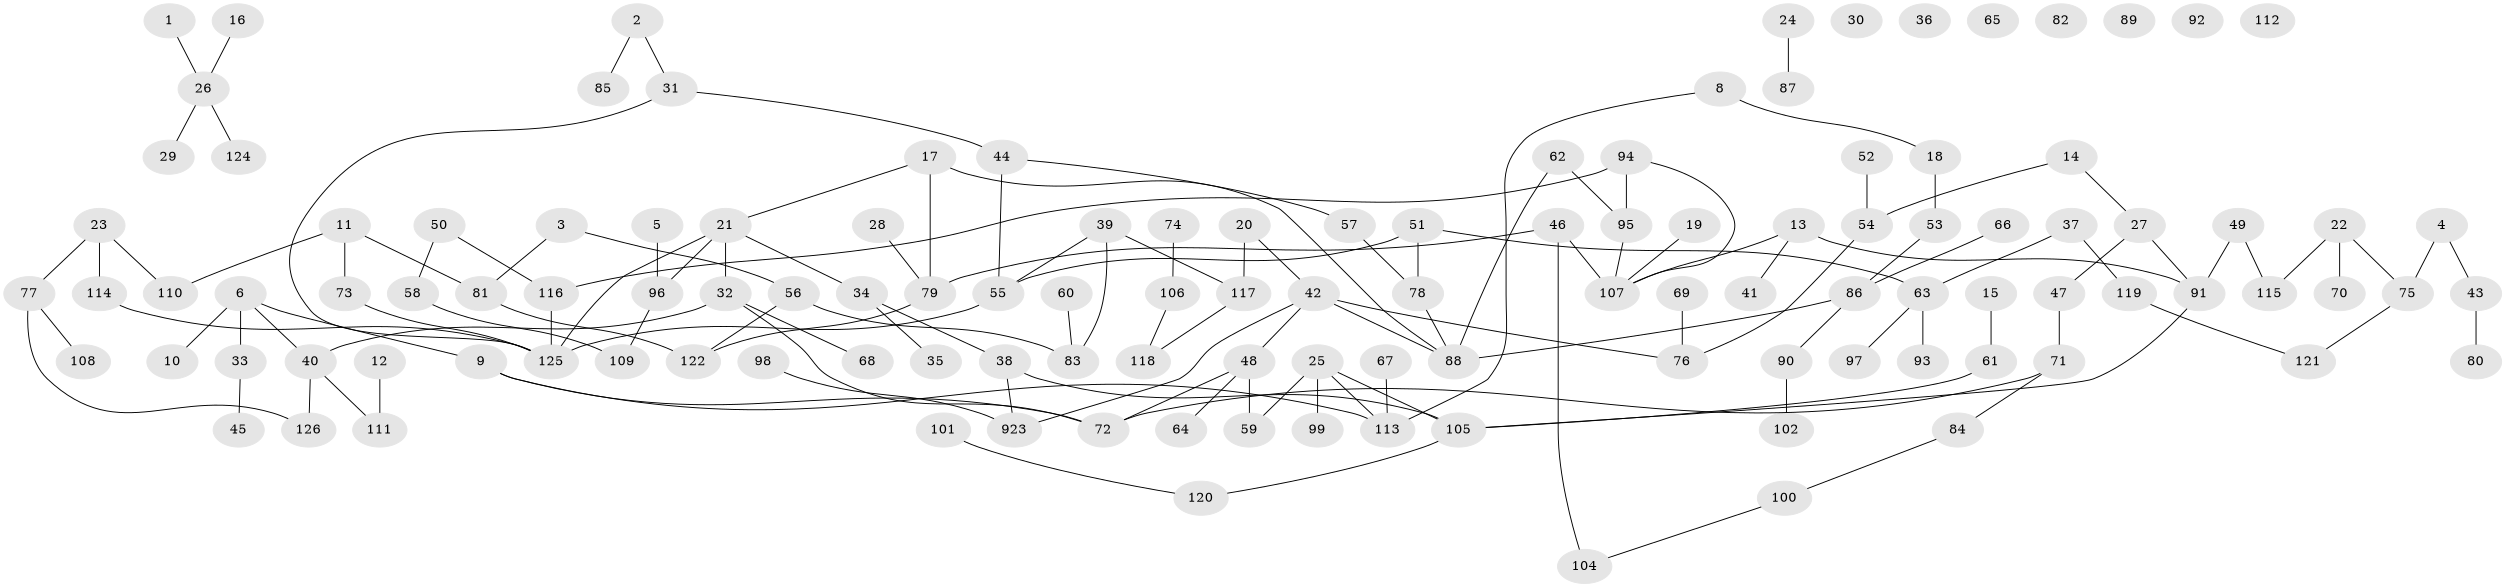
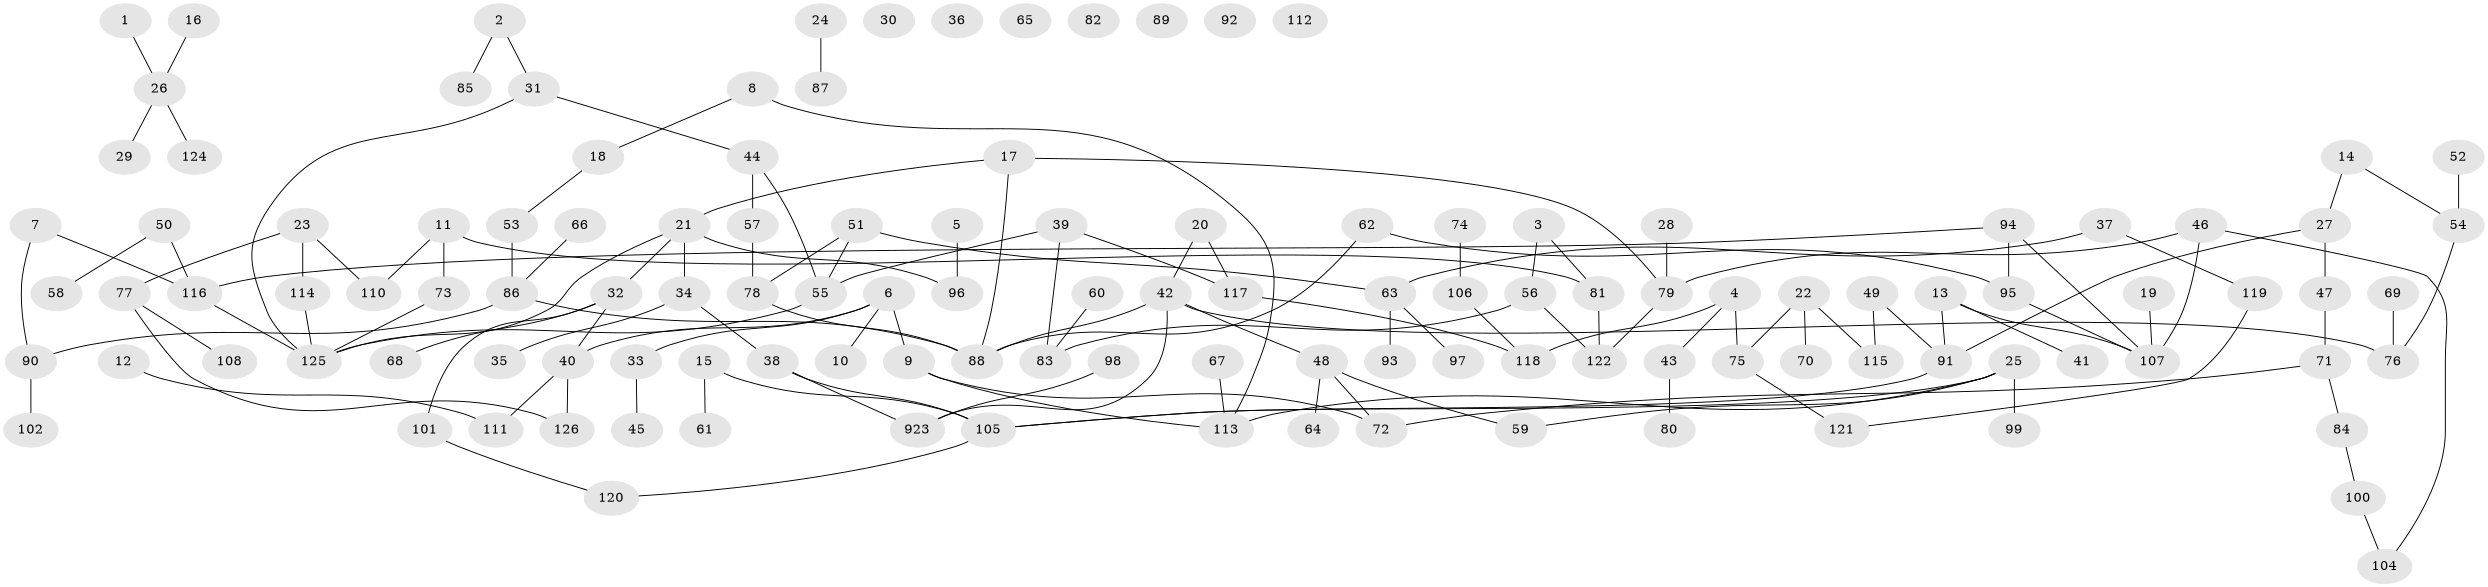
  graph {
    node [color=gray90 style=filled]
    1
    26
    29
    124
    2
    31
    85
    125
    44
    3
    56
    81
    83
    122
    4
    43
    118
    75
    80
    5
    96
-   109
    6
    9
    10
    33
    40
    113
    72
    45
    111
    126
+   7
    90
    116
    102
    8
    18
    53
    11
    73
    110
    12
    13
    41
    91
    107
    105
    14
    27
    54
    47
    76
    15
    61
    16
    17
    21
    79
    88
    32
    34
    86
    19
    20
    42
    117
    n68 [label=923]
    48
    68
    35
    38
    22
    70
    115
    121
    23
    77
    114
    108
    24
    87
    25
    59
    99
    120
    71
    28
    30
    55
    57
    36
    37
    63
    119
    93
    97
    39
    64
    78
    46
    104
    84
    49
    50
    58
    51
    52
    60
    62
    95
    65
    66
    67
    69
    100
    74
    106
    82
    89
    92
    94
    98
    101
    112
    1 -- 26
    26 -- 29
    26 -- 124
    2 -- 31
    2 -- 85
    31 -- 125
    31 -- 44
    44 -- 55
    44 -- 57
    3 -- 56
    3 -- 81
    56 -- 83
    56 -- 122
    81 -- 122
    4 -- 43
+   4 -- 118
    4 -- 75
    43 -- 80
    75 -- 121
    5 -- 96
-   96 -- 109
    6 -- 9
    6 -- 10
    6 -- 33
    6 -- 40
    9 -- 113
    9 -- 72
    33 -- 45
    40 -- 111
    40 -- 126
+   7 -- 90
+   7 -- 116
    90 -- 102
    116 -- 125
    8 -- 113
    8 -- 18
    18 -- 53
    53 -- 86
    11 -- 81
    11 -- 73
    11 -- 110
    73 -- 125
    12 -- 111
    13 -- 41
    13 -- 91
    13 -- 107
    91 -- 105
    105 -- 120
    14 -- 27
    14 -- 54
    27 -- 91
    27 -- 47
    54 -- 76
    47 -- 71
    15 -- 61
-   61 -- 105
+   15 -- 105
    16 -- 26
    17 -- 21
    17 -- 79
    17 -- 88
    21 -- 125
    21 -- 96
    21 -- 32
    21 -- 34
    79 -- 122
    32 -- 40
-   32 -- 72
+   32 -- 101
    32 -- 68
    34 -- 35
    34 -- 38
    86 -- 90
    86 -- 88
    19 -- 107
    20 -- 42
    20 -- 117
    42 -- 76
    42 -- 88
    42 -- n68
    42 -- 48
    117 -- 118
    48 -- 72
    48 -- 59
    48 -- 64
    38 -- 105
    38 -- n68
    22 -- 75
    22 -- 70
    22 -- 115
    23 -- 110
    23 -- 77
    23 -- 114
    77 -- 126
    77 -- 108
    114 -- 125
    24 -- 87
    25 -- 113
    25 -- 105
    25 -- 59
    25 -- 99
    71 -- 72
    71 -- 84
    28 -- 79
    55 -- 125
    57 -- 78
    37 -- 63
    37 -- 119
    63 -- 93
    63 -- 97
    119 -- 121
    39 -- 83
    39 -- 117
    39 -- 55
    78 -- 88
    46 -- 107
    46 -- 79
    46 -- 104
    84 -- 100
    49 -- 91
    49 -- 115
    50 -- 116
    50 -- 58
-   58 -- 109
    51 -- 55
    51 -- 63
    51 -- 78
    52 -- 54
    60 -- 83
    62 -- 88
    62 -- 95
    95 -- 107
    66 -- 86
    67 -- 113
    69 -- 76
    100 -- 104
    74 -- 106
    106 -- 118
    94 -- 116
    94 -- 107
    94 -- 95
    98 -- n68
    101 -- 120
  }
